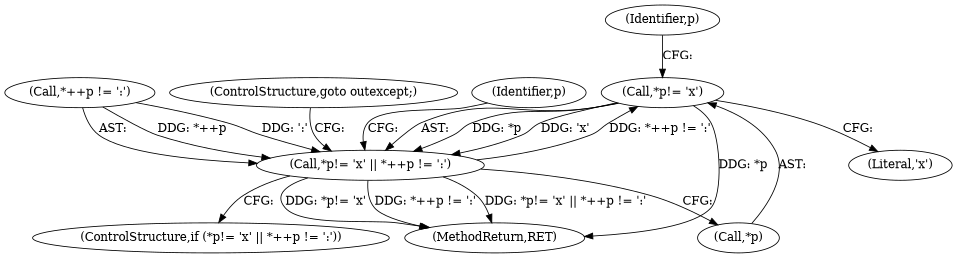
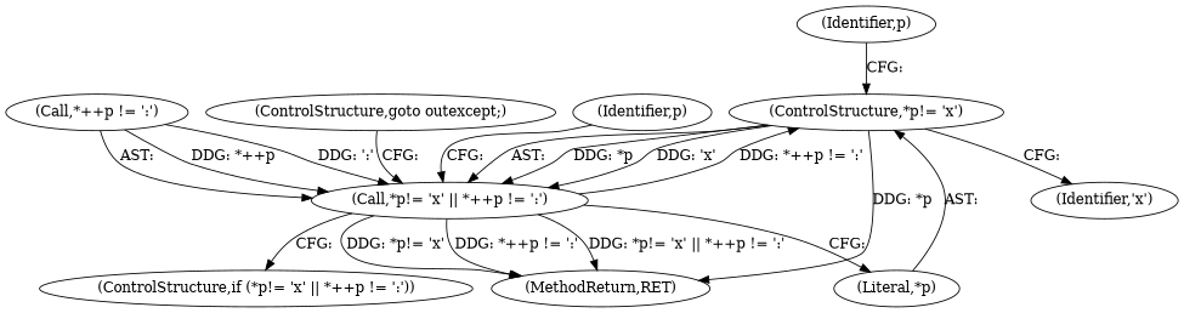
  digraph {
-   n1 [label="(Call,*p!= 'x')"]
+   n1 [label="(ControlStructure,*p!= 'x')"]
    n2 [label="(Call,*p!= 'x' || *++p != ':')"]
-   n3 [label="(Literal,'x')"]
+   n3 [label="(Identifier,'x')"]
    n4 [label="(MethodReturn,RET)"]
    n5 [label="(ControlStructure,if (*p!= 'x' || *++p != ':'))"]
-   n6 [label="(Call,*p)"]
+   n6 [label="(Literal,*p)"]
    n7 [label="(Call,*++p != ':')"]
    n8 [label="(ControlStructure,goto outexcept;)"]
    n9 [label="(Identifier,p)"]
    n10 [label="(Identifier,p)"]
    n1 -> n2 [label="AST: "]
    n1 -> n2 [label="DDG: *p"]
    n1 -> n2 [label="DDG: 'x'"]
    n1 -> n3 [label="CFG: "]
    n1 -> n4 [label="DDG: *p"]
    n2 -> n1 [label="DDG: *++p != ':'"]
    n2 -> n4 [label="DDG: *++p != ':'"]
    n2 -> n4 [label="DDG: *p!= 'x' || *++p != ':'"]
    n2 -> n4 [label="DDG: *p!= 'x'"]
    n2 -> n5 [label="CFG: "]
    n2 -> n6 [label="CFG: "]
    n6 -> n1 [label="AST: "]
    n7 -> n2 [label="AST: "]
    n7 -> n2 [label="DDG: *++p"]
    n7 -> n2 [label="DDG: ':'"]
    n8 -> n2 [label="CFG: "]
    n9 -> n2 [label="CFG: "]
    n10 -> n1 [label="CFG: "]
  }
